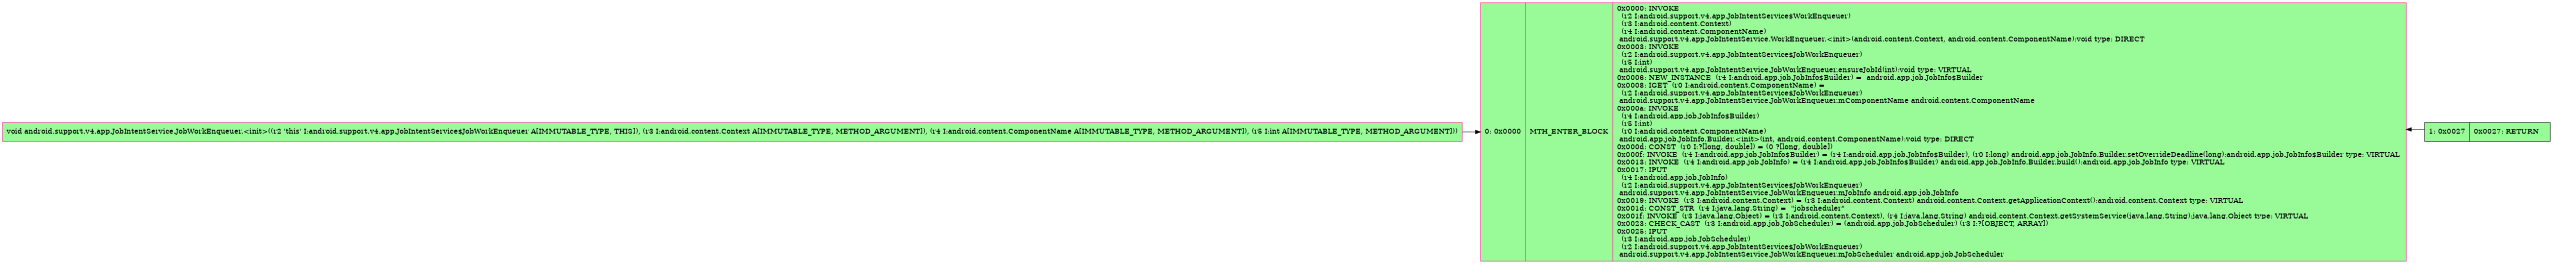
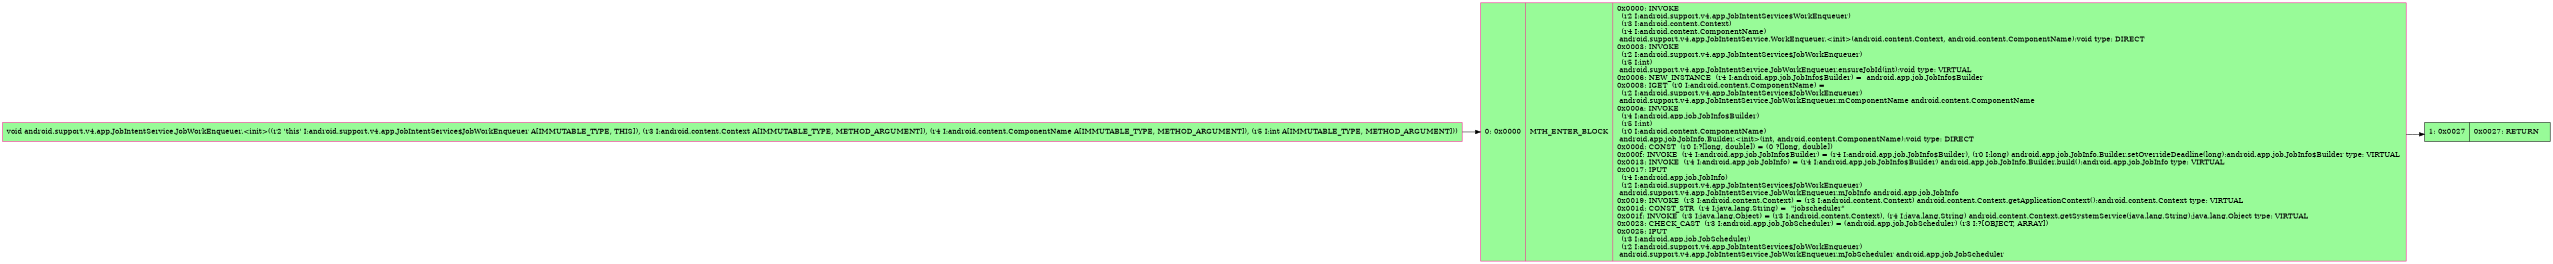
  digraph {
    rankdir=LR
    node [shape=record style=filled fillcolor=palegreen color=deeppink]
    n1 [label="{0\:\ 0x0000|MTH_ENTER_BLOCK\l|0x0000: INVOKE  \l  (r2 I:android.support.v4.app.JobIntentService$WorkEnqueuer)\l  (r3 I:android.content.Context)\l  (r4 I:android.content.ComponentName)\l android.support.v4.app.JobIntentService.WorkEnqueuer.\<init\>(android.content.Context, android.content.ComponentName):void type: DIRECT \l0x0003: INVOKE  \l  (r2 I:android.support.v4.app.JobIntentService$JobWorkEnqueuer)\l  (r5 I:int)\l android.support.v4.app.JobIntentService.JobWorkEnqueuer.ensureJobId(int):void type: VIRTUAL \l0x0006: NEW_INSTANCE  (r4 I:android.app.job.JobInfo$Builder) =  android.app.job.JobInfo$Builder \l0x0008: IGET  (r0 I:android.content.ComponentName) = \l  (r2 I:android.support.v4.app.JobIntentService$JobWorkEnqueuer)\l android.support.v4.app.JobIntentService.JobWorkEnqueuer.mComponentName android.content.ComponentName \l0x000a: INVOKE  \l  (r4 I:android.app.job.JobInfo$Builder)\l  (r5 I:int)\l  (r0 I:android.content.ComponentName)\l android.app.job.JobInfo.Builder.\<init\>(int, android.content.ComponentName):void type: DIRECT \l0x000d: CONST  (r0 I:?[long, double]) = (0 ?[long, double]) \l0x000f: INVOKE  (r4 I:android.app.job.JobInfo$Builder) = (r4 I:android.app.job.JobInfo$Builder), (r0 I:long) android.app.job.JobInfo.Builder.setOverrideDeadline(long):android.app.job.JobInfo$Builder type: VIRTUAL \l0x0013: INVOKE  (r4 I:android.app.job.JobInfo) = (r4 I:android.app.job.JobInfo$Builder) android.app.job.JobInfo.Builder.build():android.app.job.JobInfo type: VIRTUAL \l0x0017: IPUT  \l  (r4 I:android.app.job.JobInfo)\l  (r2 I:android.support.v4.app.JobIntentService$JobWorkEnqueuer)\l android.support.v4.app.JobIntentService.JobWorkEnqueuer.mJobInfo android.app.job.JobInfo \l0x0019: INVOKE  (r3 I:android.content.Context) = (r3 I:android.content.Context) android.content.Context.getApplicationContext():android.content.Context type: VIRTUAL \l0x001d: CONST_STR  (r4 I:java.lang.String) =  \"jobscheduler\" \l0x001f: INVOKE  (r3 I:java.lang.Object) = (r3 I:android.content.Context), (r4 I:java.lang.String) android.content.Context.getSystemService(java.lang.String):java.lang.Object type: VIRTUAL \l0x0023: CHECK_CAST  (r3 I:android.app.job.JobScheduler) = (android.app.job.JobScheduler) (r3 I:?[OBJECT, ARRAY]) \l0x0025: IPUT  \l  (r3 I:android.app.job.JobScheduler)\l  (r2 I:android.support.v4.app.JobIntentService$JobWorkEnqueuer)\l android.support.v4.app.JobIntentService.JobWorkEnqueuer.mJobScheduler android.app.job.JobScheduler \l}"]
    n2 [label="{1\:\ 0x0027|0x0027: RETURN   \l}" color=black]
    n3 [label="{void android.support.v4.app.JobIntentService.JobWorkEnqueuer.\<init\>((r2 'this' I:android.support.v4.app.JobIntentService$JobWorkEnqueuer A[IMMUTABLE_TYPE, THIS]), (r3 I:android.content.Context A[IMMUTABLE_TYPE, METHOD_ARGUMENT]), (r4 I:android.content.ComponentName A[IMMUTABLE_TYPE, METHOD_ARGUMENT]), (r5 I:int A[IMMUTABLE_TYPE, METHOD_ARGUMENT])) }"]
-   n2 -> n1
+   n1 -> n2
    n3 -> n1
  }
